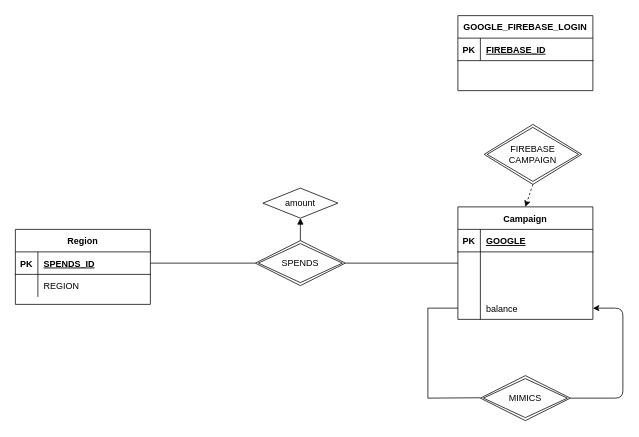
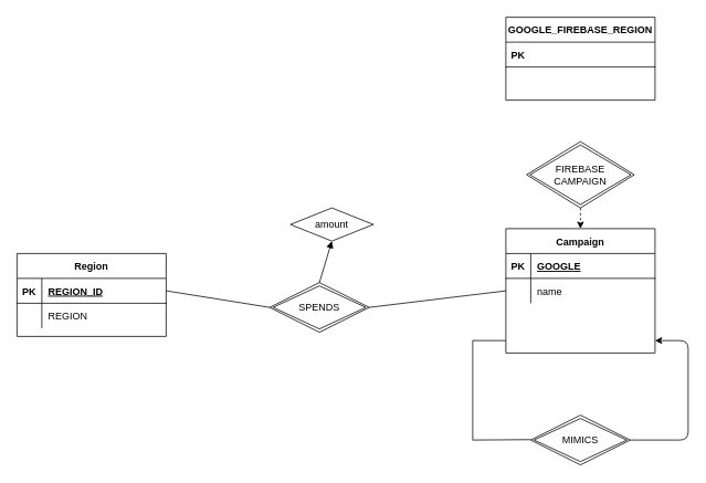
  <mxCell id="0" />
  <mxCell id="1" parent="0" />
  <mxCell id="2" value="Region" style="shape=table;startSize=30;container=1;collapsible=1;childLayout=tableLayout;fixedRows=1;rowLines=0;fontStyle=1;align=center;resizeLast=1;" vertex="1" parent="1"><mxGeometry x="20" y="305" width="180" height="100" as="geometry" /></mxCell>
  <mxCell id="3" value="" style="shape=partialRectangle;collapsible=0;dropTarget=0;pointerEvents=0;fillColor=none;top=0;left=0;bottom=1;right=0;points=[[0,0.5],[1,0.5]];portConstraint=eastwest;" vertex="1" parent="2"><mxGeometry y="30" width="180" height="30" as="geometry" /></mxCell>
  <mxCell id="4" value="PK" style="shape=partialRectangle;connectable=0;fillColor=none;top=0;left=0;bottom=0;right=0;fontStyle=1;overflow=hidden;" vertex="1" parent="3"><mxGeometry width="30" height="30" as="geometry" /></mxCell>
- <mxCell id="5" value="SPENDS_ID" style="shape=partialRectangle;connectable=0;fillColor=none;top=0;left=0;bottom=0;right=0;align=left;spacingLeft=6;fontStyle=5;overflow=hidden;" vertex="1" parent="3"><mxGeometry x="30" width="150" height="30" as="geometry" /></mxCell>
+ <mxCell id="5" value="REGION_ID" style="shape=partialRectangle;connectable=0;fillColor=none;top=0;left=0;bottom=0;right=0;align=left;spacingLeft=6;fontStyle=5;overflow=hidden;" vertex="1" parent="3"><mxGeometry x="30" width="150" height="30" as="geometry" /></mxCell>
  <mxCell id="6" value="" style="shape=partialRectangle;collapsible=0;dropTarget=0;pointerEvents=0;fillColor=none;top=0;left=0;bottom=0;right=0;points=[[0,0.5],[1,0.5]];portConstraint=eastwest;" vertex="1" parent="2"><mxGeometry y="60" width="180" height="30" as="geometry" /></mxCell>
  <mxCell id="7" value="" style="shape=partialRectangle;connectable=0;fillColor=none;top=0;left=0;bottom=0;right=0;editable=1;overflow=hidden;" vertex="1" parent="6"><mxGeometry width="30" height="30" as="geometry" /></mxCell>
  <mxCell id="8" value="REGION" style="shape=partialRectangle;connectable=0;fillColor=none;top=0;left=0;bottom=0;right=0;align=left;spacingLeft=6;overflow=hidden;" vertex="1" parent="6"><mxGeometry x="30" width="150" height="30" as="geometry" /></mxCell>
- <mxCell id="9" value="&lt;font style=&quot;vertical-align: inherit&quot;&gt;&lt;font style=&quot;vertical-align: inherit&quot;&gt;SPENDS&lt;/font&gt;&lt;/font&gt;" style="shape=rhombus;double=1;perimeter=rhombusPerimeter;whiteSpace=wrap;html=1;align=center;" vertex="1" parent="1"><mxGeometry x="340" y="320" width="120" height="60" as="geometry" /></mxCell>
+ <mxCell id="9" value="&lt;font style=&quot;vertical-align: inherit&quot;&gt;&lt;font style=&quot;vertical-align: inherit&quot;&gt;SPENDS&lt;/font&gt;&lt;/font&gt;" style="shape=rhombus;double=1;perimeter=rhombusPerimeter;whiteSpace=wrap;html=1;align=center;" vertex="1" parent="1"><mxGeometry x="325" y="340" width="120" height="60" as="geometry" /></mxCell>
  <mxCell id="10" value="" style="endArrow=none;html=1;rounded=0;exitX=1;exitY=0.5;exitDx=0;exitDy=0;entryX=0;entryY=0.5;entryDx=0;entryDy=0;" edge="1" parent="1" source="3" target="9"><mxGeometry relative="1" as="geometry"><mxPoint x="220" y="310" as="sourcePoint" /><mxPoint x="380" y="310" as="targetPoint" /></mxGeometry></mxCell>
  <mxCell id="11" value="" style="endArrow=none;html=1;rounded=0;entryX=0;entryY=0.5;entryDx=0;entryDy=0;exitX=1;exitY=0.5;exitDx=0;exitDy=0;" edge="1" parent="1" source="9" target="16"><mxGeometry relative="1" as="geometry"><mxPoint x="330" y="320" as="sourcePoint" /><mxPoint x="490" y="320" as="targetPoint" /></mxGeometry></mxCell>
  <mxCell id="12" value="Campaign" style="shape=table;startSize=30;container=1;collapsible=1;childLayout=tableLayout;fixedRows=1;rowLines=0;fontStyle=1;align=center;resizeLast=1;" vertex="1" parent="1"><mxGeometry x="610" y="275" width="180" height="150" as="geometry" /></mxCell>
  <mxCell id="13" value="" style="shape=partialRectangle;collapsible=0;dropTarget=0;pointerEvents=0;fillColor=none;top=0;left=0;bottom=1;right=0;points=[[0,0.5],[1,0.5]];portConstraint=eastwest;" vertex="1" parent="12"><mxGeometry y="30" width="180" height="30" as="geometry" /></mxCell>
  <mxCell id="14" value="PK" style="shape=partialRectangle;connectable=0;fillColor=none;top=0;left=0;bottom=0;right=0;fontStyle=1;overflow=hidden;" vertex="1" parent="13"><mxGeometry width="30" height="30" as="geometry" /></mxCell>
  <mxCell id="15" value="GOOGLE" style="shape=partialRectangle;connectable=0;fillColor=none;top=0;left=0;bottom=0;right=0;align=left;spacingLeft=6;fontStyle=5;overflow=hidden;" vertex="1" parent="13"><mxGeometry x="30" width="150" height="30" as="geometry" /></mxCell>
  <mxCell id="16" value="" style="shape=partialRectangle;collapsible=0;dropTarget=0;pointerEvents=0;fillColor=none;top=0;left=0;bottom=0;right=0;points=[[0,0.5],[1,0.5]];portConstraint=eastwest;" vertex="1" parent="12"><mxGeometry y="60" width="180" height="30" as="geometry" /></mxCell>
  <mxCell id="17" value="" style="shape=partialRectangle;connectable=0;fillColor=none;top=0;left=0;bottom=0;right=0;editable=1;overflow=hidden;" vertex="1" parent="16"><mxGeometry width="30" height="30" as="geometry" /></mxCell>
+ <mxCell id="18" value="name" style="shape=partialRectangle;connectable=0;fillColor=none;top=0;left=0;bottom=0;right=0;align=left;spacingLeft=6;overflow=hidden;" vertex="1" parent="16"><mxGeometry x="30" width="150" height="30" as="geometry" /></mxCell>
  <mxCell id="19" value="" style="shape=partialRectangle;collapsible=0;dropTarget=0;pointerEvents=0;fillColor=none;top=0;left=0;bottom=0;right=0;points=[[0,0.5],[1,0.5]];portConstraint=eastwest;" vertex="1" parent="12"><mxGeometry y="90" width="180" height="30" as="geometry" /></mxCell>
  <mxCell id="20" value="" style="shape=partialRectangle;connectable=0;fillColor=none;top=0;left=0;bottom=0;right=0;editable=1;overflow=hidden;" vertex="1" parent="19"><mxGeometry width="30" height="30" as="geometry" /></mxCell>
  <mxCell id="21" value="" style="shape=partialRectangle;collapsible=0;dropTarget=0;pointerEvents=0;fillColor=none;top=0;left=0;bottom=0;right=0;points=[[0,0.5],[1,0.5]];portConstraint=eastwest;" vertex="1" parent="12"><mxGeometry y="120" width="180" height="30" as="geometry" /></mxCell>
  <mxCell id="22" value="" style="shape=partialRectangle;connectable=0;fillColor=none;top=0;left=0;bottom=0;right=0;editable=1;overflow=hidden;" vertex="1" parent="21"><mxGeometry width="30" height="30" as="geometry" /></mxCell>
- <mxCell id="23" value="balance" style="shape=partialRectangle;connectable=0;fillColor=none;top=0;left=0;bottom=0;right=0;align=left;spacingLeft=6;overflow=hidden;" vertex="1" parent="21"><mxGeometry x="30" width="150" height="30" as="geometry" /></mxCell>
  <mxCell id="24" value="&lt;font style=&quot;vertical-align: inherit&quot;&gt;&lt;font style=&quot;vertical-align: inherit&quot;&gt;amount&lt;/font&gt;&lt;/font&gt;" style="rhombus;whiteSpace=wrap;html=1;align=center;" vertex="1" parent="1"><mxGeometry x="350" y="250" width="100" height="40" as="geometry" /></mxCell>
  <mxCell id="25" value="" style="endArrow=block;html=1;rounded=0;entryX=0.5;entryY=1;entryDx=0;entryDy=0;exitX=0.5;exitY=0;exitDx=0;exitDy=0;" edge="1" parent="1" source="9" target="24"><mxGeometry relative="1" as="geometry"><mxPoint x="330" y="320" as="sourcePoint" /><mxPoint x="490" y="320" as="targetPoint" /></mxGeometry></mxCell>
  <mxCell id="26" value="&lt;font style=&quot;vertical-align: inherit&quot;&gt;&lt;font style=&quot;vertical-align: inherit&quot;&gt;MIMICS&lt;/font&gt;&lt;/font&gt;" style="shape=rhombus;double=1;perimeter=rhombusPerimeter;whiteSpace=wrap;html=1;align=center;" vertex="1" parent="1"><mxGeometry x="640" y="500" width="120" height="60" as="geometry" /></mxCell>
  <mxCell id="27" value="" style="endArrow=none;html=1;rounded=0;exitX=0;exitY=0.5;exitDx=0;exitDy=0;" edge="1" parent="1" source="21"><mxGeometry relative="1" as="geometry"><mxPoint x="530" y="480" as="sourcePoint" /><mxPoint x="640" y="529.5" as="targetPoint" /><Array as="points"><mxPoint x="570" y="410" /><mxPoint x="570" y="530" /></Array></mxGeometry></mxCell>
  <mxCell id="28" value="" style="endArrow=classic;html=1;entryX=1;entryY=0.5;entryDx=0;entryDy=0;exitX=1;exitY=0.5;exitDx=0;exitDy=0;" edge="1" parent="1" source="26" target="21"><mxGeometry width="50" height="50" relative="1" as="geometry"><mxPoint x="760" y="510" as="sourcePoint" /><mxPoint x="810" y="460" as="targetPoint" /><Array as="points"><mxPoint x="830" y="530" /><mxPoint x="830" y="410" /></Array></mxGeometry></mxCell>
- <mxCell id="29" value="&lt;font style=&quot;vertical-align: inherit&quot;&gt;&lt;font style=&quot;vertical-align: inherit&quot;&gt;FIREBASE&lt;br&gt;CAMPAIGN&lt;br&gt;&lt;/font&gt;&lt;/font&gt;" style="shape=rhombus;double=1;perimeter=rhombusPerimeter;whiteSpace=wrap;html=1;align=center;" vertex="1" parent="1"><mxGeometry x="645" y="165" width="130" height="80" as="geometry" /></mxCell>
- <mxCell id="30" value="GOOGLE_FIREBASE_LOGIN" style="shape=table;startSize=30;container=1;collapsible=1;childLayout=tableLayout;fixedRows=1;rowLines=0;fontStyle=1;align=center;resizeLast=1;" vertex="1" parent="1"><mxGeometry x="610" y="20" width="180" height="100" as="geometry" /></mxCell>
+ <mxCell id="29" value="&lt;font style=&quot;vertical-align: inherit&quot;&gt;&lt;font style=&quot;vertical-align: inherit&quot;&gt;FIREBASE&lt;br&gt;CAMPAIGN&lt;br&gt;&lt;/font&gt;&lt;/font&gt;" style="shape=rhombus;double=1;perimeter=rhombusPerimeter;whiteSpace=wrap;html=1;align=center;" vertex="1" parent="1"><mxGeometry x="635" y="170" width="130" height="80" as="geometry" /></mxCell>
+ <mxCell id="30" value="GOOGLE_FIREBASE_REGION" style="shape=table;startSize=30;container=1;collapsible=1;childLayout=tableLayout;fixedRows=1;rowLines=0;fontStyle=1;align=center;resizeLast=1;" vertex="1" parent="1"><mxGeometry x="610" y="20" width="180" height="100" as="geometry" /></mxCell>
  <mxCell id="31" value="" style="shape=partialRectangle;collapsible=0;dropTarget=0;pointerEvents=0;fillColor=none;top=0;left=0;bottom=1;right=0;points=[[0,0.5],[1,0.5]];portConstraint=eastwest;" vertex="1" parent="30"><mxGeometry y="30" width="180" height="30" as="geometry" /></mxCell>
  <mxCell id="32" value="PK" style="shape=partialRectangle;connectable=0;fillColor=none;top=0;left=0;bottom=0;right=0;fontStyle=1;overflow=hidden;" vertex="1" parent="31"><mxGeometry width="30" height="30" as="geometry" /></mxCell>
- <mxCell id="33" value="FIREBASE_ID" style="shape=partialRectangle;connectable=0;fillColor=none;top=0;left=0;bottom=0;right=0;align=left;spacingLeft=6;fontStyle=5;overflow=hidden;" vertex="1" parent="31"><mxGeometry x="30" width="150" height="30" as="geometry" /></mxCell>
  <mxCell id="34" value="" style="shape=partialRectangle;collapsible=0;dropTarget=0;pointerEvents=0;fillColor=none;top=0;left=0;bottom=0;right=0;points=[[0,0.5],[1,0.5]];portConstraint=eastwest;" vertex="1" parent="30"><mxGeometry y="60" width="180" height="30" as="geometry" /></mxCell>
  <mxCell id="35" value="" style="shape=partialRectangle;connectable=0;fillColor=none;top=0;left=0;bottom=0;right=0;editable=1;overflow=hidden;" vertex="1" parent="34"><mxGeometry width="30" height="30" as="geometry" /></mxCell>
  <mxCell id="36" value="" style="endArrow=classic;html=1;entryX=0.5;entryY=0;entryDx=0;entryDy=0;exitX=0.5;exitY=1;exitDx=0;exitDy=0;dashed=1;" edge="1" parent="1" source="29" target="12"><mxGeometry width="50" height="50" relative="1" as="geometry"><mxPoint x="360" y="310" as="sourcePoint" /><mxPoint x="410" y="260" as="targetPoint" /></mxGeometry></mxCell>
